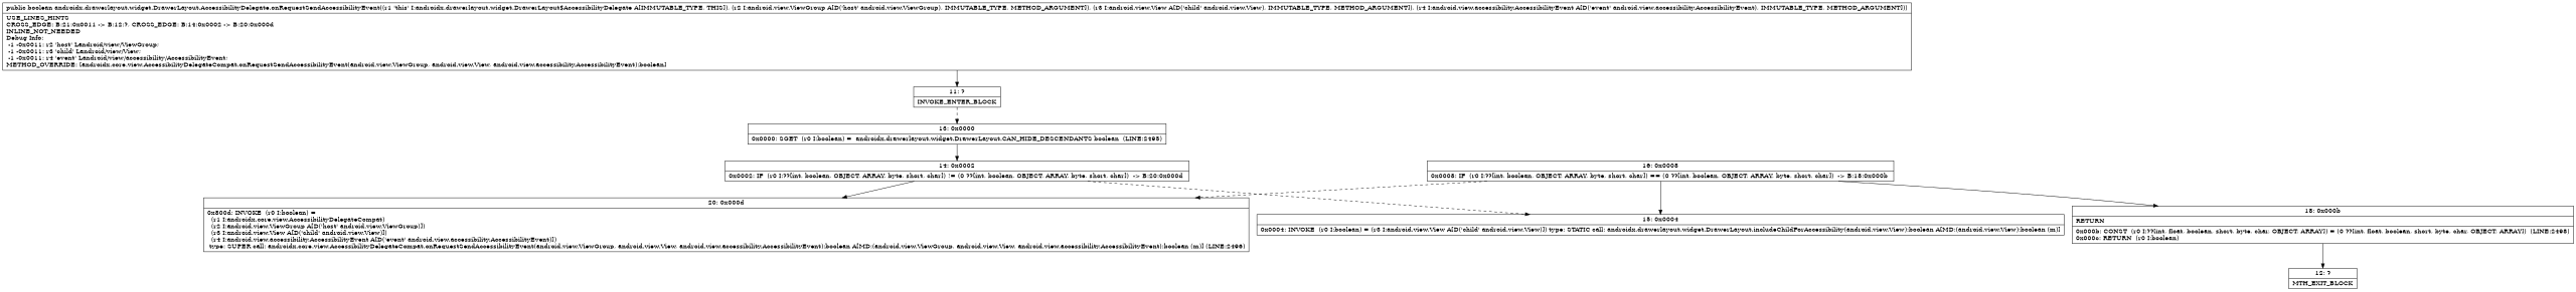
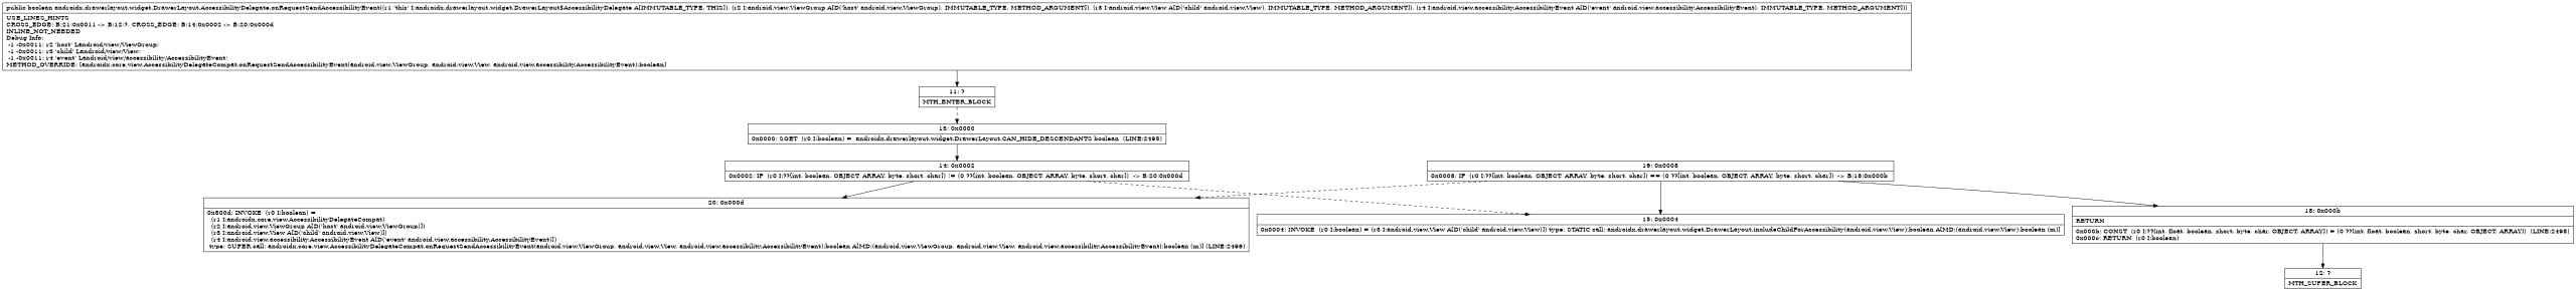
  digraph {
    node [shape=record]
-   n1 [label="{11\:\ ?|INVOKE_ENTER_BLOCK\l}"]
+   n1 [label="{11\:\ ?|MTH_ENTER_BLOCK\l}"]
    n2 [label="{13\:\ 0x0000|0x0000: SGET  (r0 I:boolean) =  androidx.drawerlayout.widget.DrawerLayout.CAN_HIDE_DESCENDANTS boolean  (LINE:2495)\l}"]
    n3 [label="{14\:\ 0x0002|0x0002: IF  (r0 I:??[int, boolean, OBJECT, ARRAY, byte, short, char]) != (0 ??[int, boolean, OBJECT, ARRAY, byte, short, char])  \-\> B:20:0x000d \l}"]
    n4 [label="{15\:\ 0x0004|0x0004: INVOKE  (r0 I:boolean) = (r3 I:android.view.View A[D('child' android.view.View)]) type: STATIC call: androidx.drawerlayout.widget.DrawerLayout.includeChildForAccessibility(android.view.View):boolean A[MD:(android.view.View):boolean (m)]\l}"]
    n5 [label="{20\:\ 0x000d|0x800d: INVOKE  (r0 I:boolean) = \l  (r1 I:androidx.core.view.AccessibilityDelegateCompat)\l  (r2 I:android.view.ViewGroup A[D('host' android.view.ViewGroup)])\l  (r3 I:android.view.View A[D('child' android.view.View)])\l  (r4 I:android.view.accessibility.AccessibilityEvent A[D('event' android.view.accessibility.AccessibilityEvent)])\l type: SUPER call: androidx.core.view.AccessibilityDelegateCompat.onRequestSendAccessibilityEvent(android.view.ViewGroup, android.view.View, android.view.accessibility.AccessibilityEvent):boolean A[MD:(android.view.ViewGroup, android.view.View, android.view.accessibility.AccessibilityEvent):boolean (m)] (LINE:2496)\l}"]
    n6 [label="{16\:\ 0x0008|0x0008: IF  (r0 I:??[int, boolean, OBJECT, ARRAY, byte, short, char]) == (0 ??[int, boolean, OBJECT, ARRAY, byte, short, char])  \-\> B:18:0x000b \l}"]
    n7 [label="{18\:\ 0x000b|RETURN\l|0x000b: CONST  (r0 I:??[int, float, boolean, short, byte, char, OBJECT, ARRAY]) = (0 ??[int, float, boolean, short, byte, char, OBJECT, ARRAY])  (LINE:2498)\l0x000c: RETURN  (r0 I:boolean) \l}"]
-   n8 [label="{12\:\ ?|MTH_EXIT_BLOCK\l}"]
+   n8 [label="{12\:\ ?|MTH_SUPER_BLOCK\l}"]
    n9 [label="{public boolean androidx.drawerlayout.widget.DrawerLayout.AccessibilityDelegate.onRequestSendAccessibilityEvent((r1 'this' I:androidx.drawerlayout.widget.DrawerLayout$AccessibilityDelegate A[IMMUTABLE_TYPE, THIS]), (r2 I:android.view.ViewGroup A[D('host' android.view.ViewGroup), IMMUTABLE_TYPE, METHOD_ARGUMENT]), (r3 I:android.view.View A[D('child' android.view.View), IMMUTABLE_TYPE, METHOD_ARGUMENT]), (r4 I:android.view.accessibility.AccessibilityEvent A[D('event' android.view.accessibility.AccessibilityEvent), IMMUTABLE_TYPE, METHOD_ARGUMENT]))  | USE_LINES_HINTS\lCROSS_EDGE: B:21:0x0011 \-\> B:12:?, CROSS_EDGE: B:14:0x0002 \-\> B:20:0x000d\lINLINE_NOT_NEEDED\lDebug Info:\l  \-1 \-0x0011: r2 'host' Landroid\/view\/ViewGroup;\l  \-1 \-0x0011: r3 'child' Landroid\/view\/View;\l  \-1 \-0x0011: r4 'event' Landroid\/view\/accessibility\/AccessibilityEvent;\lMETHOD_OVERRIDE: [androidx.core.view.AccessibilityDelegateCompat.onRequestSendAccessibilityEvent(android.view.ViewGroup, android.view.View, android.view.accessibility.AccessibilityEvent):boolean]\l}"]
    n1 -> n2 [style=dashed]
    n2 -> n3
    n3 -> n4 [style=dashed]
    n3 -> n5
    n6 -> n4
    n6 -> n5 [style=dashed]
    n6 -> n7
    n7 -> n8
    n9 -> n1
  }
